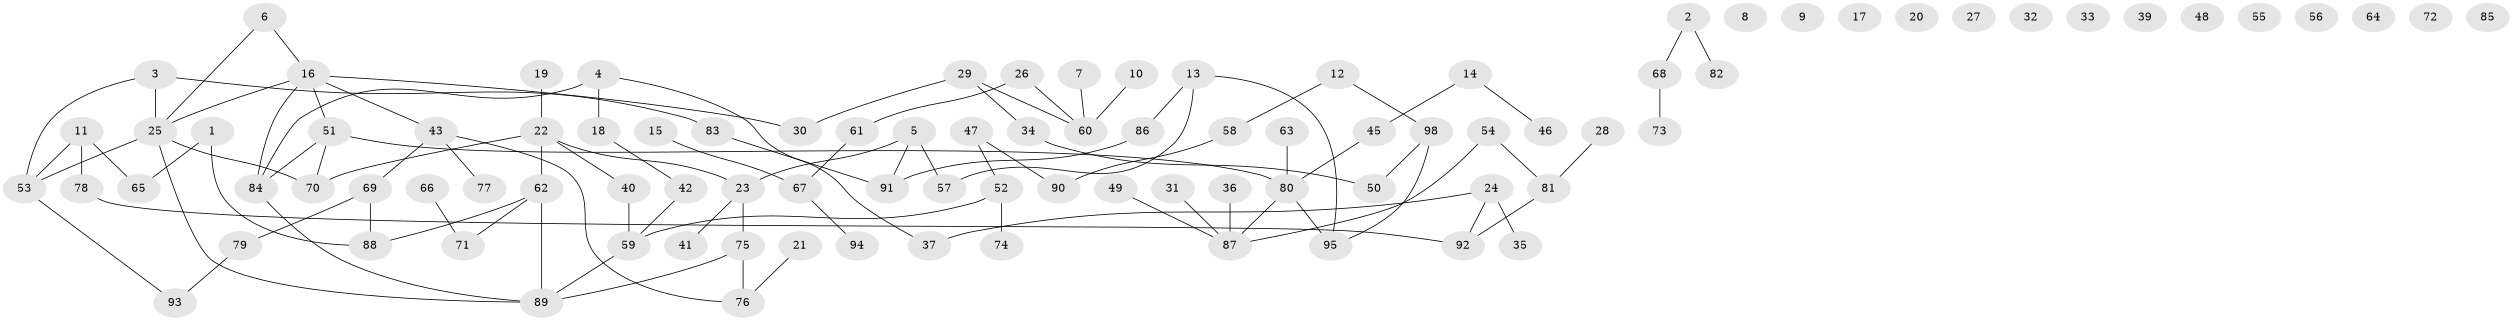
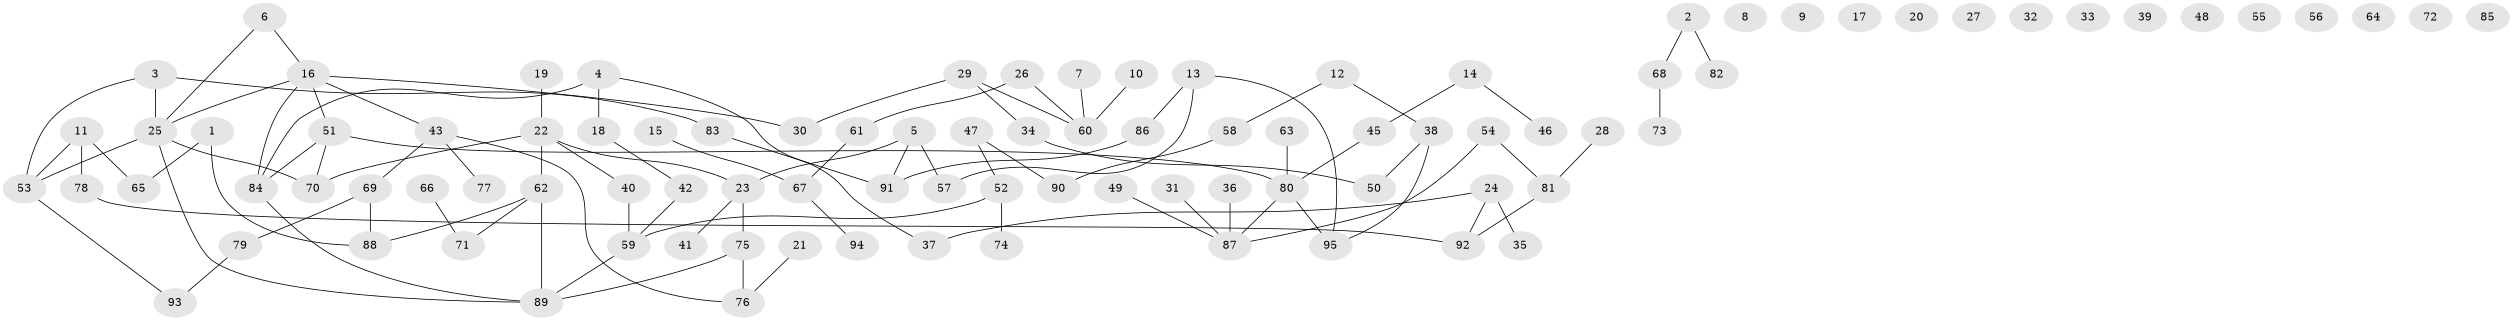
  graph {
    node [color=gray90 style=filled]
    1
    65
    88
    2
    68
    82
    73
    3
    25
    53
    83
    70
    89
    93
    91
    4
    18
    37
    84
    42
    5
    23
    57
    41
    75
    6
    16
    30
    43
    51
    7
    60
    8
    9
    10
    11
    78
    92
    12
-   38 [label=98]
+   38
    58
    95
    50
    90
    13
    86
    59
    14
    45
    46
    80
    15
    67
    94
    76
    69
    77
    17
    19
    22
    40
    62
    20
    21
    71
    24
    35
    26
    61
    27
    28
    81
    29
    34
    31
    87
    32
    33
    36
    39
    79
    47
    52
    74
    48
    49
    54
    55
    56
    63
    64
    66
    72
    85
    1 -- 65
    1 -- 88
    2 -- 68
    2 -- 82
    68 -- 73
    3 -- 25
    3 -- 53
    3 -- 83
    25 -- 53
    25 -- 70
    25 -- 89
    53 -- 93
    83 -- 91
    4 -- 18
    4 -- 37
    4 -- 84
    18 -- 42
    84 -- 89
    42 -- 59
    5 -- 91
    5 -- 23
    5 -- 57
    23 -- 41
    23 -- 75
    75 -- 89
    75 -- 76
    6 -- 25
    6 -- 16
    16 -- 25
    16 -- 84
    16 -- 30
    16 -- 43
    16 -- 51
    43 -- 76
    43 -- 69
    43 -- 77
    51 -- 70
    51 -- 84
    51 -- 80
    7 -- 60
    10 -- 60
    11 -- 65
    11 -- 53
    11 -- 78
    78 -- 92
    12 -- 38
    12 -- 58
    38 -- 95
    38 -- 50
    58 -- 90
    13 -- 57
    13 -- 95
    13 -- 86
    86 -- 91
    59 -- 89
    14 -- 45
    14 -- 46
    45 -- 80
    80 -- 95
    80 -- 87
    15 -- 67
    67 -- 94
    69 -- 88
    69 -- 79
    19 -- 22
    22 -- 70
    22 -- 23
    22 -- 40
    22 -- 62
    40 -- 59
    62 -- 88
    62 -- 89
    62 -- 71
    21 -- 76
    24 -- 37
    24 -- 92
    24 -- 35
    26 -- 60
    26 -- 61
    61 -- 67
    28 -- 81
    81 -- 92
    29 -- 30
    29 -- 60
    29 -- 34
    34 -- 50
    31 -- 87
    36 -- 87
    79 -- 93
    47 -- 90
    47 -- 52
    52 -- 59
    52 -- 74
    49 -- 87
    54 -- 81
    54 -- 87
    63 -- 80
    66 -- 71
  }
